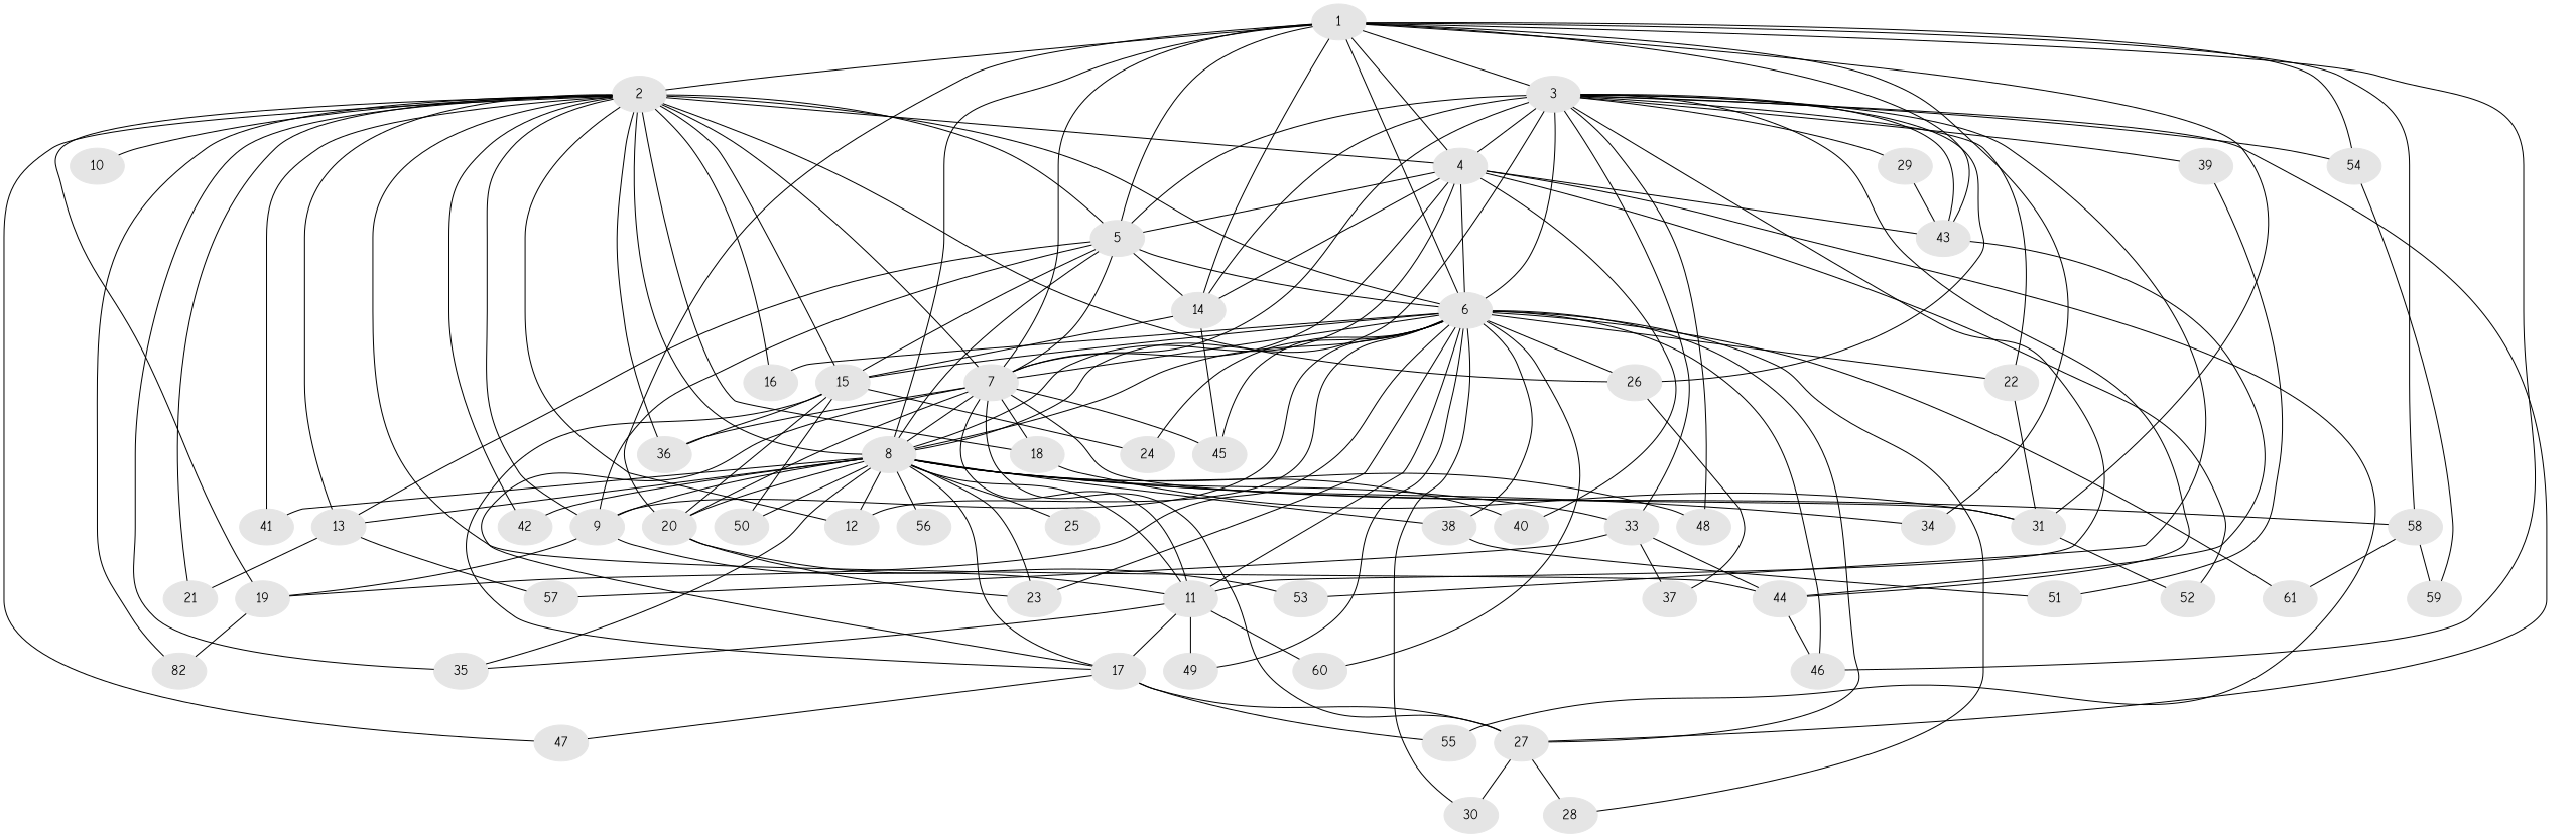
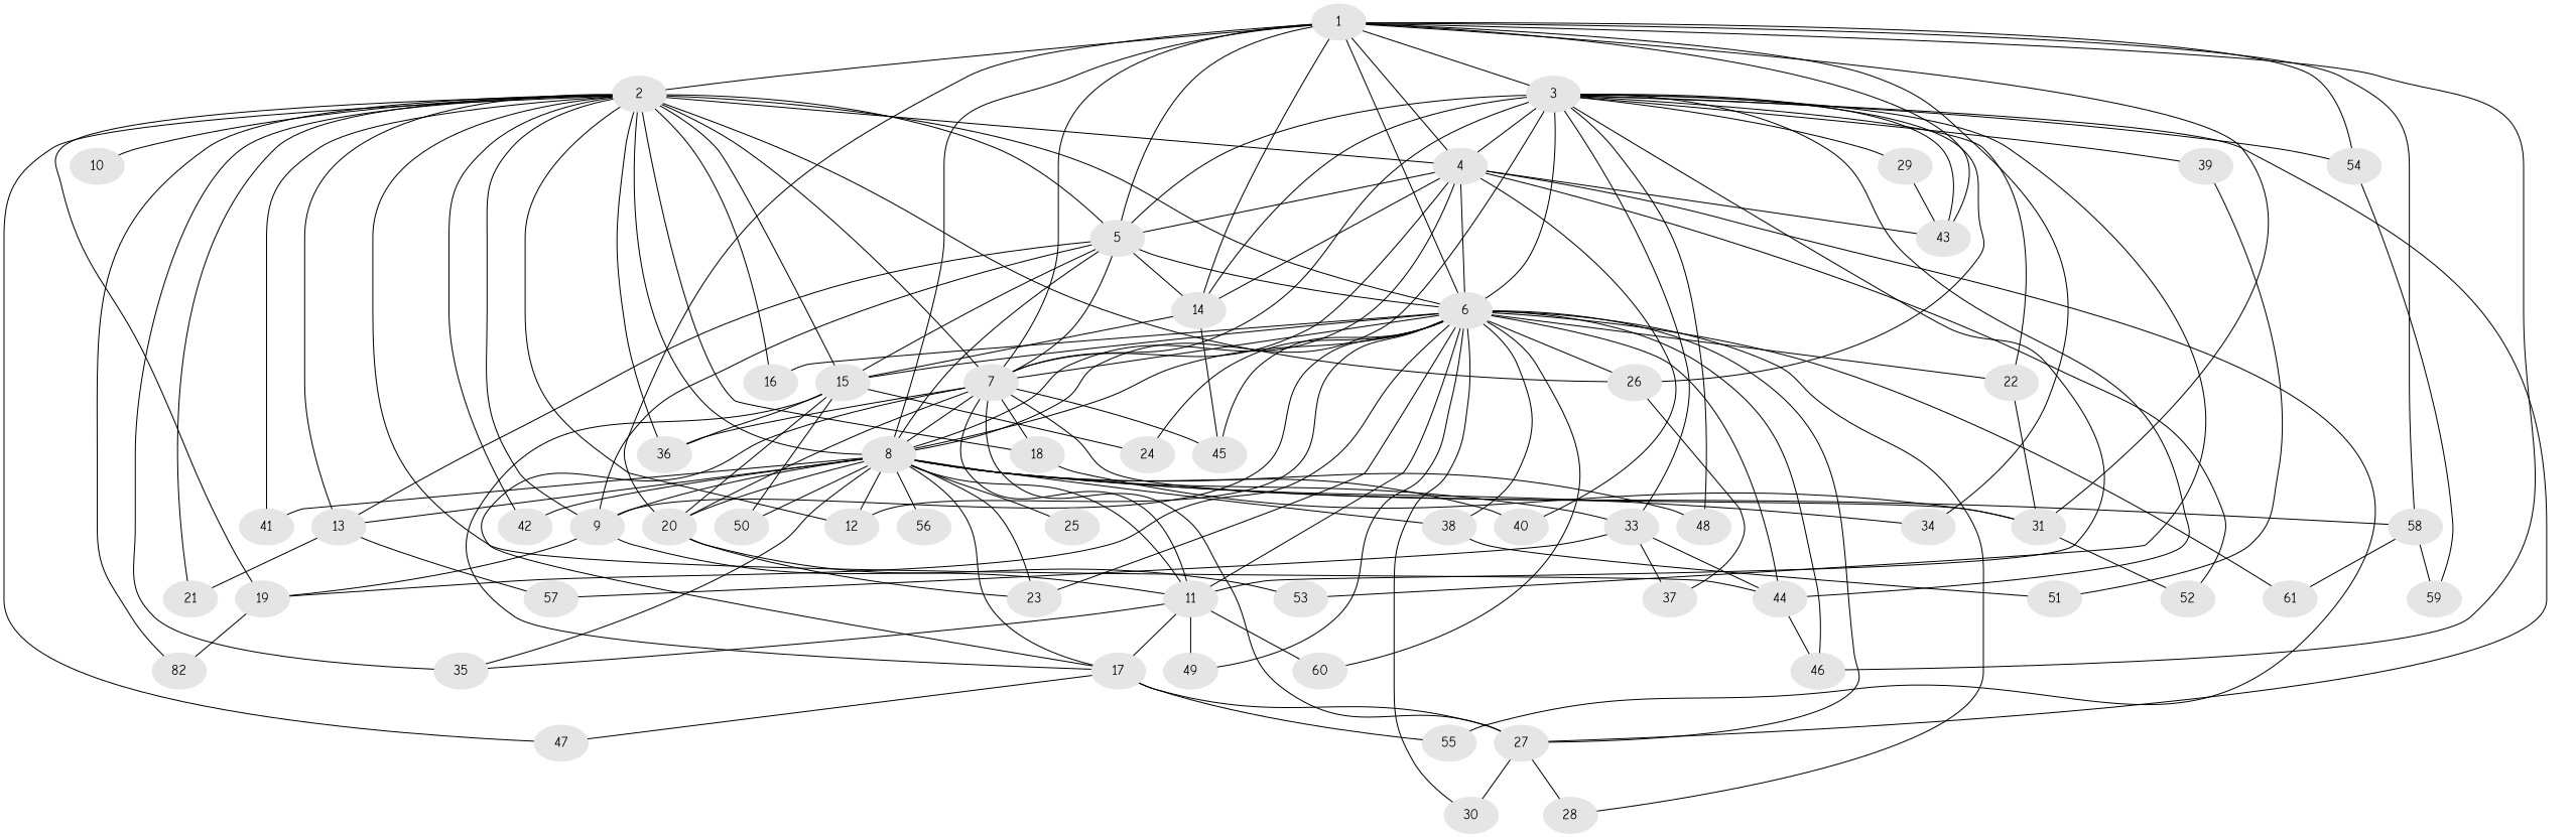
  graph {
    fontname="Comic Neue"
    node [color=gray90 fontname="Comic Neue" style=filled]
    edge [fontname="Comic Neue" weight=1.0]
    1
    2
    3
    4
    5
    6
    7
    8
    14
    20
    31
    34
    43
    46
    54
    58
    9
    10
    12
    13
    15
    16
    18
    19
    21
    26
    n27 [label=82]
    35
    36
    41
    42
    44
    47
    11
    22
    27
    29
    33
    39
    48
    53
    40
    52
    55
    23
    24
    28
    30
    38
    45
    49
    60
    61
    17
    25
    50
    56
    59
    57
    37
    51
    1 -- 2 [weight=2.0]
    1 -- 3 [weight=3.0]
    1 -- 4
    1 -- 5
    1 -- 6 [weight=2.0]
    1 -- 7 [weight=2.0]
    1 -- 8
    1 -- 14
    1 -- 20
    1 -- 31
    1 -- 34
    1 -- 43
    1 -- 46
    1 -- 54
    1 -- 58
    2 -- 4 [weight=2.0]
    2 -- 5 [weight=3.0]
    2 -- 6 [weight=5.0]
    2 -- 7 [weight=3.0]
    2 -- 8 [weight=3.0]
    2 -- 9
    2 -- 10 [weight=4.0]
    2 -- 12 [weight=2.0]
    2 -- 13
    2 -- 15 [weight=2.0]
    2 -- 16
    2 -- 18
    2 -- 19 [weight=2.0]
    2 -- 21
    2 -- 26
    2 -- n27
    2 -- 35 [weight=2.0]
    2 -- 36
    2 -- 41
    2 -- 42
    2 -- 44
    2 -- 47
    3 -- 4 [weight=2.0]
    3 -- 5 [weight=12.0]
    3 -- 6 [weight=3.0]
    3 -- 7
    3 -- 8 [weight=2.0]
    3 -- 14
    3 -- 43
    3 -- 54
    3 -- 26 [weight=2.0]
    3 -- 44
    3 -- 11
    3 -- 22
    3 -- 27
    3 -- 29 [weight=4.0]
    3 -- 33 [weight=2.0]
    3 -- 39 [weight=2.0]
    3 -- 48
    3 -- 53
    4 -- 5
    4 -- 6 [weight=3.0]
    4 -- 7
    4 -- 8
    4 -- 14
    4 -- 43
    4 -- 40
    4 -- 52
    4 -- 55
    5 -- 6 [weight=2.0]
    5 -- 7
    5 -- 8 [weight=2.0]
    5 -- 14
    5 -- 9
    5 -- 13 [weight=3.0]
    5 -- 15
    6 -- 7 [weight=2.0]
    6 -- 8 [weight=2.0]
    6 -- 46
    6 -- 9
    6 -- 12
    6 -- 15
    6 -- 16
    6 -- 19
    6 -- 26
-   43 -- 44
+   6 -- 44
    6 -- 11
    6 -- 22
    6 -- 27 [weight=2.0]
    6 -- 23
    6 -- 24
    6 -- 28
    6 -- 30
    6 -- 38
    6 -- 45 [weight=2.0]
    6 -- 49
    6 -- 60
    6 -- 61
    7 -- 8
    7 -- 20
    7 -- 31
    7 -- 18
    7 -- 36
    7 -- 11
    7 -- 27
    7 -- 45
    7 -- 17
    8 -- 20
    8 -- 34
    8 -- 58
    8 -- 9
    8 -- 12
    8 -- 13
    8 -- 35
    8 -- 41
    8 -- 42
    8 -- 11
    8 -- 33
    8 -- 48
    8 -- 40
    8 -- 23
    8 -- 38
    8 -- 17
    8 -- 25
    8 -- 50
    8 -- 56
    14 -- 15
    14 -- 45 [weight=3.0]
    20 -- 53
    20 -- 23 [weight=2.0]
    31 -- 52
    54 -- 59
    58 -- 61
    58 -- 59
    9 -- 19
    9 -- 11
    13 -- 21
    13 -- 57
    15 -- 20
    15 -- 36
    15 -- 24
    15 -- 17
    15 -- 50
    18 -- 31
    19 -- n27
    26 -- 37
    44 -- 46
    11 -- 35
    11 -- 49
    11 -- 60
    11 -- 17
    22 -- 31
    27 -- 28
    27 -- 30
    29 -- 43
    33 -- 44
    33 -- 57
    33 -- 37
    39 -- 51
    38 -- 51
    17 -- 47
    17 -- 27 [weight=4.0]
    17 -- 55
  }
